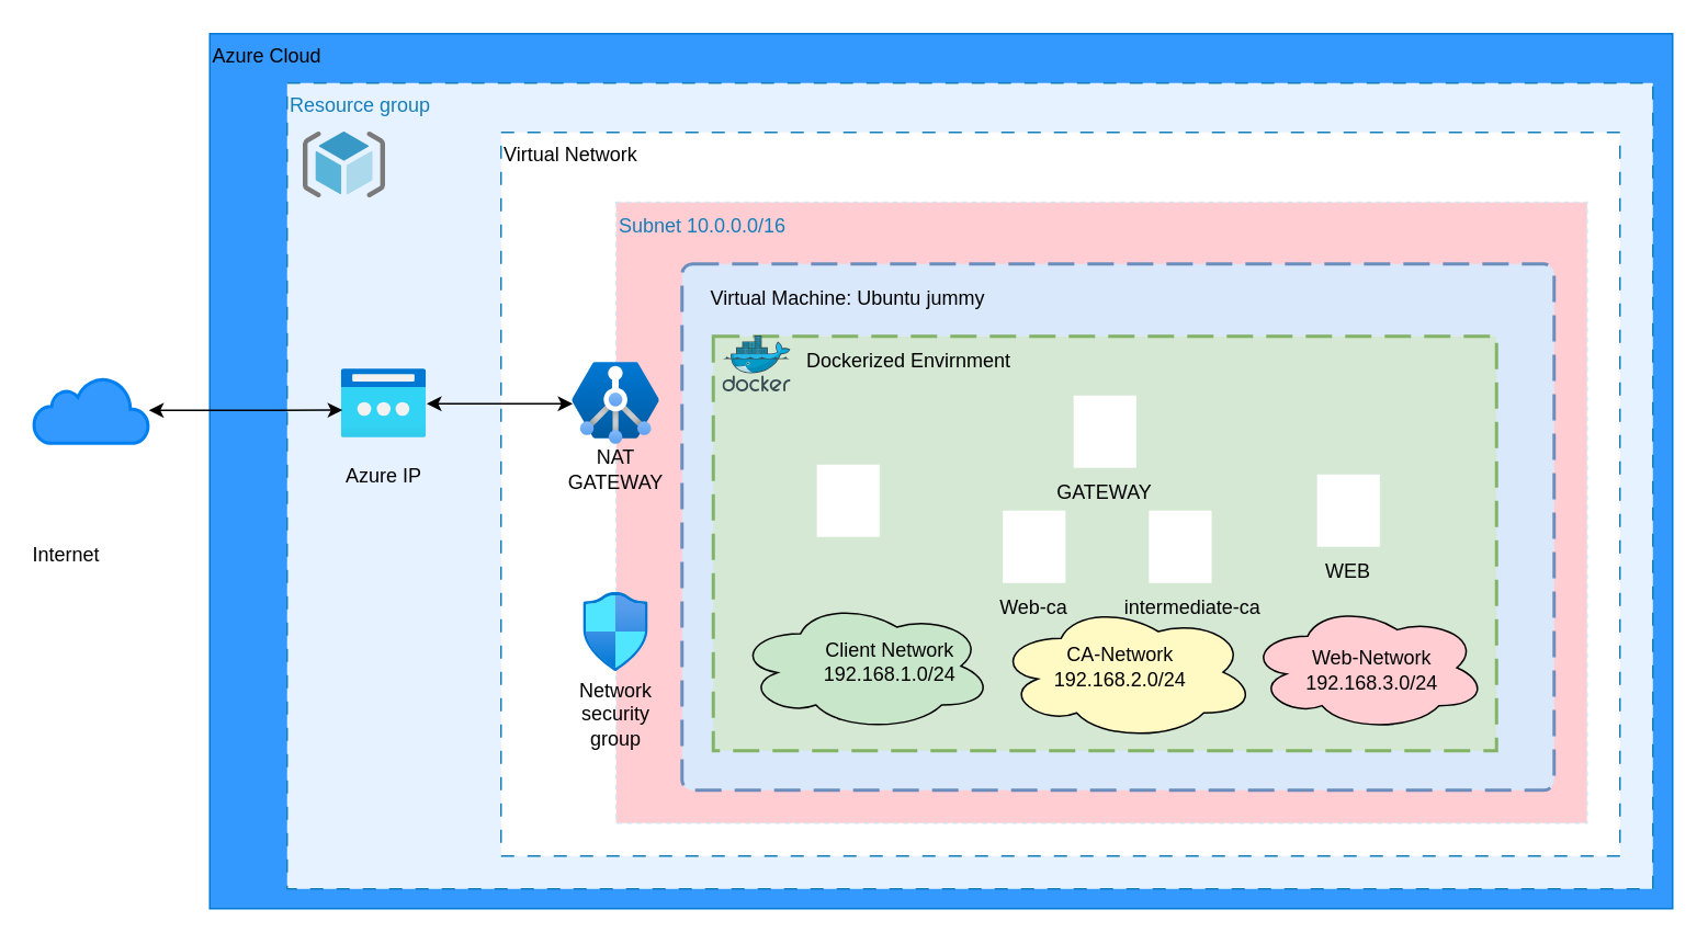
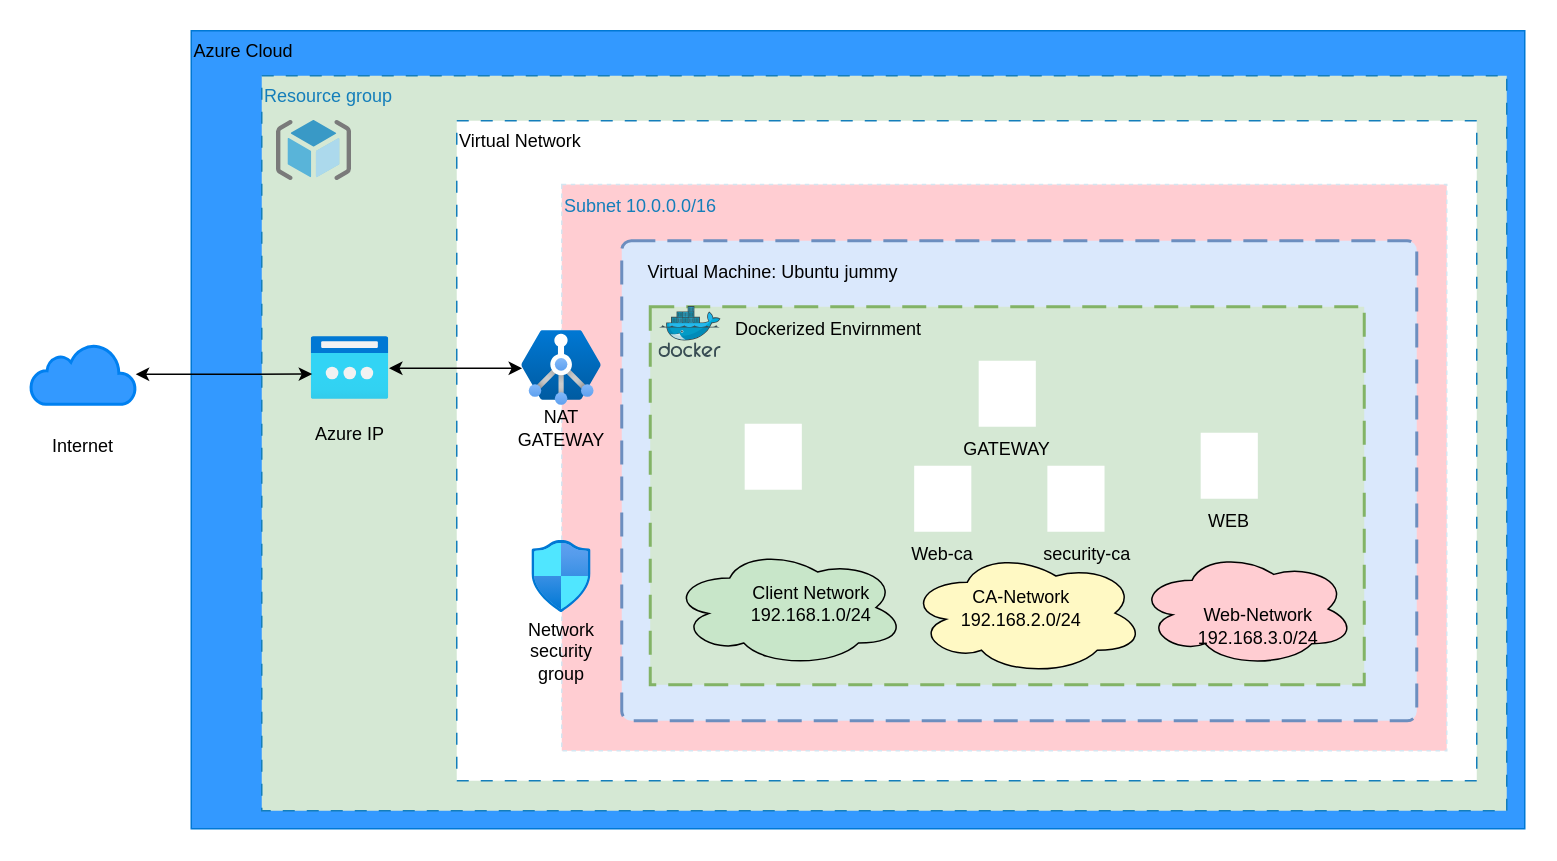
  <mxCell id="0" />
  <mxCell id="1" parent="0" />
  <mxCell id="2" value="&lt;font style=&quot;color: rgb(0, 0, 0);&quot;&gt;Azure Cloud&lt;/font&gt;" style="fillColor=#3399ff;strokeColor=#0078D4;verticalAlign=top;fontStyle=0;fontColor=#147EBA;whiteSpace=wrap;html=1;align=left;" vertex="1" parent="1"><mxGeometry x="127" y="20" width="889" height="532" as="geometry" /></mxCell>
- <mxCell id="3" value="Resource group" style="fillColor=#E6F2FF;strokeColor=#147EBA;dashed=1;verticalAlign=top;fontStyle=0;fontColor=#147EBA;whiteSpace=wrap;html=1;align=left;dashPattern=8 8;" vertex="1" parent="1"><mxGeometry x="174" y="50" width="830" height="490" as="geometry" /></mxCell>
+ <mxCell id="3" value="Resource group" style="fillColor=#d5e8d4;strokeColor=#147EBA;dashed=1;verticalAlign=top;fontStyle=0;fontColor=#147EBA;whiteSpace=wrap;html=1;align=left;dashPattern=8 8;" vertex="1" parent="1"><mxGeometry x="174" y="50" width="830" height="490" as="geometry" /></mxCell>
  <mxCell id="4" value="&lt;font style=&quot;color: rgb(0, 0, 0);&quot;&gt;Virtual Network&lt;/font&gt;" style="fillColor=#ffffff;strokeColor=#147EBA;dashed=1;verticalAlign=top;fontStyle=0;fontColor=#147EBA;whiteSpace=wrap;html=1;align=left;dashPattern=8 8;" vertex="1" parent="1"><mxGeometry x="304" y="80" width="680" height="440" as="geometry" /></mxCell>
  <mxCell id="5" value="Subnet&amp;nbsp;10.0.0.0/16" style="fillColor=#ffcdd2;strokeColor=#D4E6F1;dashed=1;verticalAlign=top;fontStyle=0;fontColor=#147EBA;whiteSpace=wrap;html=1;align=left;" vertex="1" parent="1"><mxGeometry x="374" y="122.5" width="590" height="377.5" as="geometry" /></mxCell>
  <mxCell id="6" value="" style="html=1;verticalLabelPosition=bottom;align=center;labelBackgroundColor=#ffffff;verticalAlign=top;strokeWidth=2;strokeColor=#0080F0;shadow=0;dashed=0;shape=mxgraph.ios7.icons.cloud;fillColor=#3399FF;" vertex="1" parent="1"><mxGeometry x="20" y="229" width="70" height="40" as="geometry" /></mxCell>
  <mxCell id="7" value="" style="image;sketch=0;aspect=fixed;html=1;points=[];align=center;fontSize=12;image=img/lib/mscae/ResourceGroup.svg;" vertex="1" parent="1"><mxGeometry x="184" y="80" width="50" height="40" as="geometry" /></mxCell>
  <mxCell id="8" value="" style="group" vertex="1" connectable="0" parent="1"><mxGeometry x="203" y="224" width="60" height="80" as="geometry" /></mxCell>
  <mxCell id="9" value="" style="image;aspect=fixed;html=1;points=[];align=center;fontSize=12;image=img/lib/azure2/networking/Public_IP_Addresses_Classic.svg;" vertex="1" parent="8"><mxGeometry x="4.15" width="51.69" height="42" as="geometry" /></mxCell>
  <mxCell id="10" value="Azure IP" style="text;html=1;align=center;verticalAlign=middle;whiteSpace=wrap;rounded=0;" vertex="1" parent="8"><mxGeometry y="50" width="60" height="30" as="geometry" /></mxCell>
  <mxCell id="11" value="" style="group" vertex="1" connectable="0" parent="1"><mxGeometry x="344" y="220" width="60" height="80" as="geometry" /></mxCell>
  <mxCell id="12" value="" style="image;aspect=fixed;html=1;points=[];align=center;fontSize=12;image=img/lib/azure2/networking/Application_Gateway_Containers.svg;" vertex="1" parent="11"><mxGeometry x="3.54" width="52.93" height="50" as="geometry" /></mxCell>
  <mxCell id="13" value="" style="group" vertex="1" connectable="0" parent="11"><mxGeometry width="60" height="80" as="geometry" /></mxCell>
  <mxCell id="14" value="NAT GATEWAY" style="text;html=1;align=center;verticalAlign=middle;whiteSpace=wrap;rounded=0;" vertex="1" parent="13"><mxGeometry y="50" width="60" height="30" as="geometry" /></mxCell>
  <mxCell id="15" value="" style="group" vertex="1" connectable="0" parent="1"><mxGeometry x="344" y="360" width="60" height="89" as="geometry" /></mxCell>
  <mxCell id="16" value="" style="image;aspect=fixed;html=1;points=[];align=center;fontSize=12;image=img/lib/azure2/networking/Network_Security_Groups.svg;" vertex="1" parent="15"><mxGeometry x="10.23" width="39.53" height="48" as="geometry" /></mxCell>
  <mxCell id="17" value="Network security group" style="text;html=1;align=center;verticalAlign=middle;whiteSpace=wrap;rounded=0;" vertex="1" parent="15"><mxGeometry y="59" width="60" height="30" as="geometry" /></mxCell>
  <mxCell id="18" value="" style="rounded=1;arcSize=2;dashed=1;strokeColor=#6c8ebf;fillColor=#dae8fc;dashPattern=8 4;strokeWidth=2;" vertex="1" parent="1"><mxGeometry x="414" y="160" width="530" height="320" as="geometry" /></mxCell>
  <mxCell id="19" value="Virtual Machine: Ubuntu jummy" style="text;html=1;align=center;verticalAlign=middle;whiteSpace=wrap;rounded=0;" vertex="1" parent="1"><mxGeometry x="421" y="166" width="188" height="30" as="geometry" /></mxCell>
  <mxCell id="20" value="" style="rounded=1;arcSize=0;dashed=1;strokeColor=#82b366;fillColor=#d5e8d4;dashPattern=8 4;strokeWidth=2;movable=0;resizable=0;rotatable=0;deletable=0;editable=0;locked=1;connectable=0;" vertex="1" parent="1"><mxGeometry x="433" y="204" width="476" height="252" as="geometry" /></mxCell>
  <mxCell id="21" value="Dockerized Envirnment" style="text;html=1;align=center;verticalAlign=middle;whiteSpace=wrap;rounded=0;" vertex="1" parent="1"><mxGeometry x="458" y="204" width="188" height="30" as="geometry" /></mxCell>
  <mxCell id="22" value="" style="group" vertex="1" connectable="0" parent="1"><mxGeometry x="443" y="356" width="160" height="88" as="geometry" /></mxCell>
  <mxCell id="23" value="" style="ellipse;shape=cloud;whiteSpace=wrap;html=1;fillColor=#C8E6C9;" vertex="1" parent="22"><mxGeometry x="4" y="9" width="156" height="79" as="geometry" /></mxCell>
  <mxCell id="24" value="Client Network&lt;div&gt;192.168.1.0/24&lt;/div&gt;" style="text;html=1;align=center;verticalAlign=middle;whiteSpace=wrap;rounded=0;" vertex="1" parent="22"><mxGeometry x="69.655" y="34.222" width="55.172" height="24.444" as="geometry" /></mxCell>
  <mxCell id="25" value="" style="group" vertex="1" connectable="0" parent="1"><mxGeometry x="605" y="367" width="157.5" height="82.5" as="geometry" /></mxCell>
  <mxCell id="26" value="" style="ellipse;shape=cloud;whiteSpace=wrap;html=1;fillColor=#FFF9C4;" vertex="1" parent="25"><mxGeometry width="157.5" height="82.5" as="geometry" /></mxCell>
  <mxCell id="27" value="CA-&lt;span style=&quot;background-color: transparent; color: light-dark(rgb(0, 0, 0), rgb(255, 255, 255));&quot;&gt;Network&lt;/span&gt;&lt;div&gt;&lt;div&gt;192.168.2.0/24&lt;/div&gt;&lt;/div&gt;" style="text;html=1;align=center;verticalAlign=middle;whiteSpace=wrap;rounded=0;" vertex="1" parent="25"><mxGeometry x="17.248" y="27.133" width="117.104" height="22.0" as="geometry" /></mxCell>
  <mxCell id="28" value="" style="group" vertex="1" connectable="0" parent="1"><mxGeometry x="758" y="367" width="145" height="77" as="geometry" /></mxCell>
  <mxCell id="29" value="" style="ellipse;shape=cloud;whiteSpace=wrap;html=1;fillColor=#FFCDD2;" vertex="1" parent="28"><mxGeometry width="145" height="77" as="geometry" /></mxCell>
- <mxCell id="30" value="Web-&lt;span style=&quot;background-color: transparent; color: light-dark(rgb(0, 0, 0), rgb(255, 255, 255));&quot;&gt;Network&lt;/span&gt;&lt;div&gt;&lt;div&gt;192.168.3.0/24&lt;/div&gt;&lt;/div&gt;" style="text;html=1;align=center;verticalAlign=middle;whiteSpace=wrap;rounded=0;" vertex="1" parent="28"><mxGeometry x="17.791" y="29.982" width="114.755" height="20.442" as="geometry" /></mxCell>
+ <mxCell id="30" value="Web-&lt;span style=&quot;background-color: transparent; color: light-dark(rgb(0, 0, 0), rgb(255, 255, 255));&quot;&gt;Network&lt;/span&gt;&lt;div&gt;&lt;div&gt;192.168.3.0/24&lt;/div&gt;&lt;/div&gt;" style="text;html=1;align=center;verticalAlign=middle;whiteSpace=wrap;rounded=0;" vertex="1" parent="28"><mxGeometry x="22.791" y="39.982" width="114.755" height="20.442" as="geometry" /></mxCell>
  <mxCell id="31" value="" style="image;sketch=0;aspect=fixed;html=1;points=[];align=center;fontSize=12;image=img/lib/mscae/Docker.svg;" vertex="1" parent="1"><mxGeometry x="439" y="204" width="41.46" height="34" as="geometry" /></mxCell>
  <mxCell id="32" value="" style="group" vertex="1" connectable="0" parent="1"><mxGeometry x="485" y="282" width="60" height="74" as="geometry" /></mxCell>
  <mxCell id="33" value="" style="points=[];aspect=fixed;html=1;align=center;shadow=0;dashed=0;fillColor=light-dark(#ffffff, #e9690e);strokeColor=none;shape=mxgraph.alibaba_cloud.ahas_application_high_availability_service;" vertex="1" parent="32"><mxGeometry x="10.95" width="38.1" height="44" as="geometry" /></mxCell>
  <mxCell id="34" value="" style="group" vertex="1" connectable="0" parent="1"><mxGeometry x="641" y="240" width="60" height="74" as="geometry" /></mxCell>
  <mxCell id="35" value="" style="points=[];aspect=fixed;html=1;align=center;shadow=0;dashed=0;fillColor=light-dark(#ffffff, #e9690e);strokeColor=none;shape=mxgraph.alibaba_cloud.ahas_application_high_availability_service;" vertex="1" parent="34"><mxGeometry x="10.95" width="38.1" height="44" as="geometry" /></mxCell>
  <mxCell id="36" value="GATEWAY" style="text;html=1;align=center;verticalAlign=middle;whiteSpace=wrap;rounded=0;" vertex="1" parent="34"><mxGeometry y="44" width="60" height="30" as="geometry" /></mxCell>
  <mxCell id="37" value="" style="group" vertex="1" connectable="0" parent="1"><mxGeometry x="789" y="288" width="60" height="74" as="geometry" /></mxCell>
  <mxCell id="38" value="" style="points=[];aspect=fixed;html=1;align=center;shadow=0;dashed=0;fillColor=light-dark(#ffffff, #e9690e);strokeColor=none;shape=mxgraph.alibaba_cloud.ahas_application_high_availability_service;" vertex="1" parent="37"><mxGeometry x="10.95" width="38.1" height="44" as="geometry" /></mxCell>
  <mxCell id="39" value="WEB" style="text;html=1;align=center;verticalAlign=middle;whiteSpace=wrap;rounded=0;" vertex="1" parent="37"><mxGeometry y="44" width="60" height="30" as="geometry" /></mxCell>
  <mxCell id="40" value="" style="group;align=left;" vertex="1" connectable="0" parent="1"><mxGeometry x="683" y="310" width="101" height="74" as="geometry" /></mxCell>
  <mxCell id="41" value="" style="points=[];aspect=fixed;html=1;align=center;shadow=0;dashed=0;fillColor=light-dark(#ffffff, #e9690e);strokeColor=none;shape=mxgraph.alibaba_cloud.ahas_application_high_availability_service;" vertex="1" parent="40"><mxGeometry x="14.746" width="38.1" height="44" as="geometry" /></mxCell>
- <mxCell id="42" value="intermediate-ca" style="text;html=1;align=center;verticalAlign=middle;whiteSpace=wrap;rounded=0;" vertex="1" parent="40"><mxGeometry x="-9" y="44" width="101" height="30" as="geometry" /></mxCell>
+ <mxCell id="42" value="security-ca" style="text;html=1;align=center;verticalAlign=middle;whiteSpace=wrap;rounded=0;" vertex="1" parent="40"><mxGeometry x="-9" y="44" width="101" height="30" as="geometry" /></mxCell>
  <mxCell id="43" value="" style="group" vertex="1" connectable="0" parent="1"><mxGeometry x="598" y="310" width="60" height="74" as="geometry" /></mxCell>
  <mxCell id="44" value="" style="points=[];aspect=fixed;html=1;align=center;shadow=0;dashed=0;fillColor=light-dark(#ffffff, #e9690e);strokeColor=none;shape=mxgraph.alibaba_cloud.ahas_application_high_availability_service;" vertex="1" parent="43"><mxGeometry x="10.95" width="38.1" height="44" as="geometry" /></mxCell>
  <mxCell id="45" value="Web-ca" style="text;html=1;align=center;verticalAlign=middle;whiteSpace=wrap;rounded=0;" vertex="1" parent="43"><mxGeometry y="44" width="60" height="30" as="geometry" /></mxCell>
  <mxCell id="46" style="edgeStyle=orthogonalEdgeStyle;rounded=0;orthogonalLoop=1;jettySize=auto;html=1;startArrow=classic;startFill=1;" edge="1" parent="1" source="9" target="12"><mxGeometry relative="1" as="geometry" /></mxCell>
  <mxCell id="47" style="edgeStyle=orthogonalEdgeStyle;rounded=0;orthogonalLoop=1;jettySize=auto;html=1;entryX=0.009;entryY=0.592;entryDx=0;entryDy=0;entryPerimeter=0;startArrow=classic;startFill=1;" edge="1" parent="1" source="6" target="9"><mxGeometry relative="1" as="geometry" /></mxCell>
- <mxCell id="48" value="Internet" style="text;html=1;align=center;verticalAlign=middle;whiteSpace=wrap;rounded=0;" vertex="1" parent="1"><mxGeometry x="10" y="322" width="60" height="30" as="geometry" /></mxCell>
+ <mxCell id="48" value="Internet" style="text;html=1;align=center;verticalAlign=middle;whiteSpace=wrap;rounded=0;" vertex="1" parent="1"><mxGeometry x="25" y="282" width="60" height="30" as="geometry" /></mxCell>
